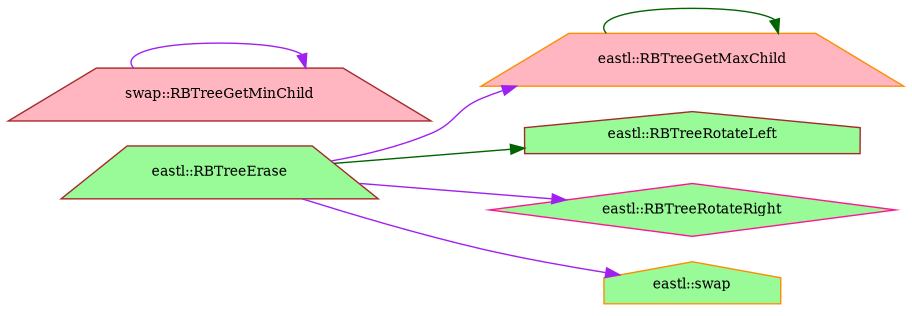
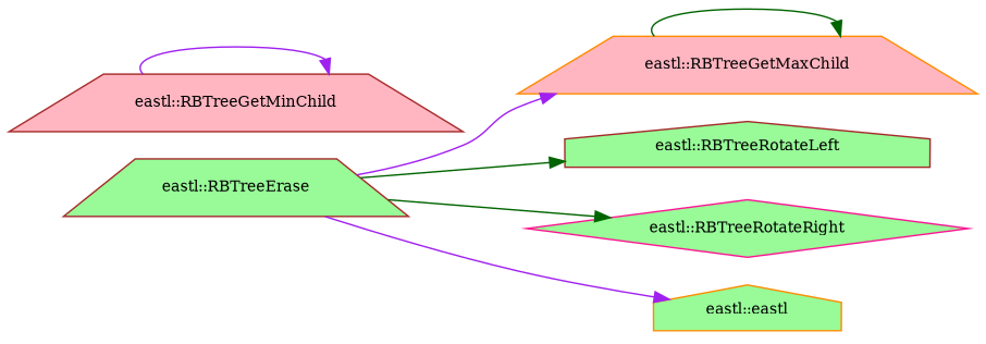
  digraph {
    fontname="DejaVu Serif"
    rankdir=LR
    node [color=brown fillcolor=palegreen fontname="DejaVu Serif" fontsize=10 shape=trapezium style=filled]
    edge [color=purple fontname="DejaVu Serif" fontsize=10 labelfontname=Helvetica labelfontsize=10 style=solid]
    n1 [fontcolor=black height=0.2 label="eastl::RBTreeErase" width=0.4]
    n2 [color=darkorange fillcolor=lightpink height=0.2 label="eastl::RBTreeGetMaxChild" width=0.4]
    n3 [height=0.2 label="eastl::RBTreeRotateLeft" shape=house width=0.4]
    n4 [color=deeppink height=0.2 label="eastl::RBTreeRotateRight" shape=diamond width=0.4]
-   n5 [color=darkorange height=0.2 label="eastl::swap" shape=house width=0.4]
-   n6 [fillcolor=lightpink height=0.2 label="swap::RBTreeGetMinChild" width=0.4]
+   n5 [color=darkorange height=0.2 label="eastl::eastl" shape=house width=0.4]
+   n6 [fillcolor=lightpink height=0.2 label="eastl::RBTreeGetMinChild" width=0.4]
    n1 -> n2
    n1 -> n3 [color=darkgreen]
-   n1 -> n4
+   n1 -> n4 [color=darkgreen]
    n1 -> n5
    n2 -> n2 [color=darkgreen]
    n6 -> n6
  }
